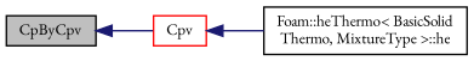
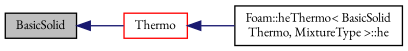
  digraph {
    fontname="EB Garamond"
    rankdir=LR
    node [color=black fontname="EB Garamond" fontsize=10 shape=record]
    edge [color=midnightblue dir=back fontname="EB Garamond" fontsize=10 labelfontname=Helvetica labelfontsize=10 style=solid]
-   n1 [fillcolor=grey75 fontcolor=black height=0.2 label=CpByCpv style=filled width=0.4]
-   n2 [color=red height=0.2 label=Cpv width=0.4]
+   n1 [fillcolor=grey75 fontcolor=black height=0.2 label=BasicSolid style=filled width=0.4]
+   n2 [color=red height=0.2 label=Thermo width=0.4]
    n3 [height=0.2 label="Foam::heThermo\< BasicSolid\lThermo, MixtureType \>::he" width=0.4]
    n1 -> n2
    n2 -> n3
  }
